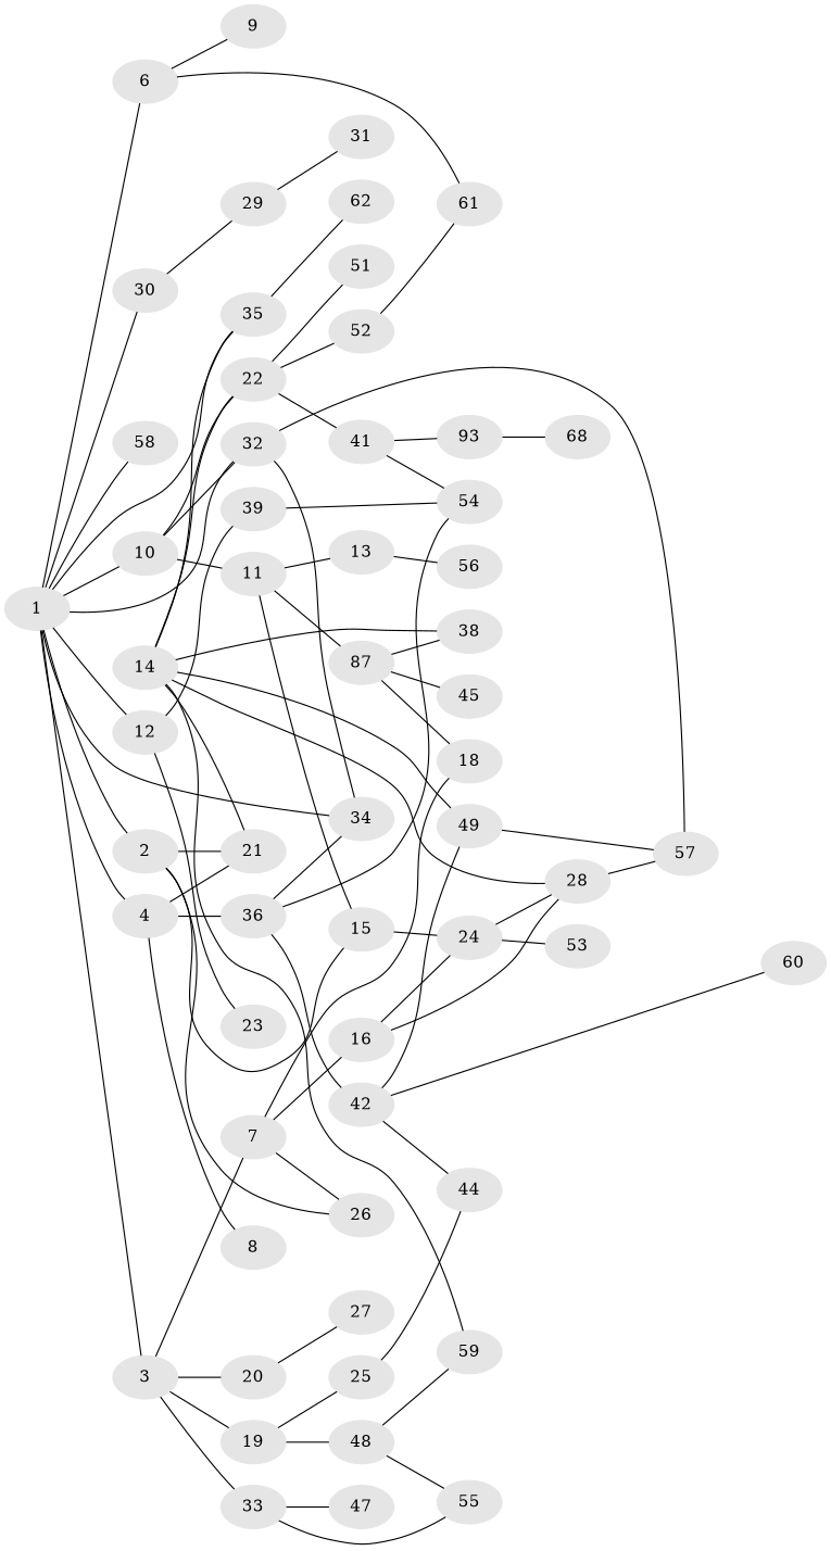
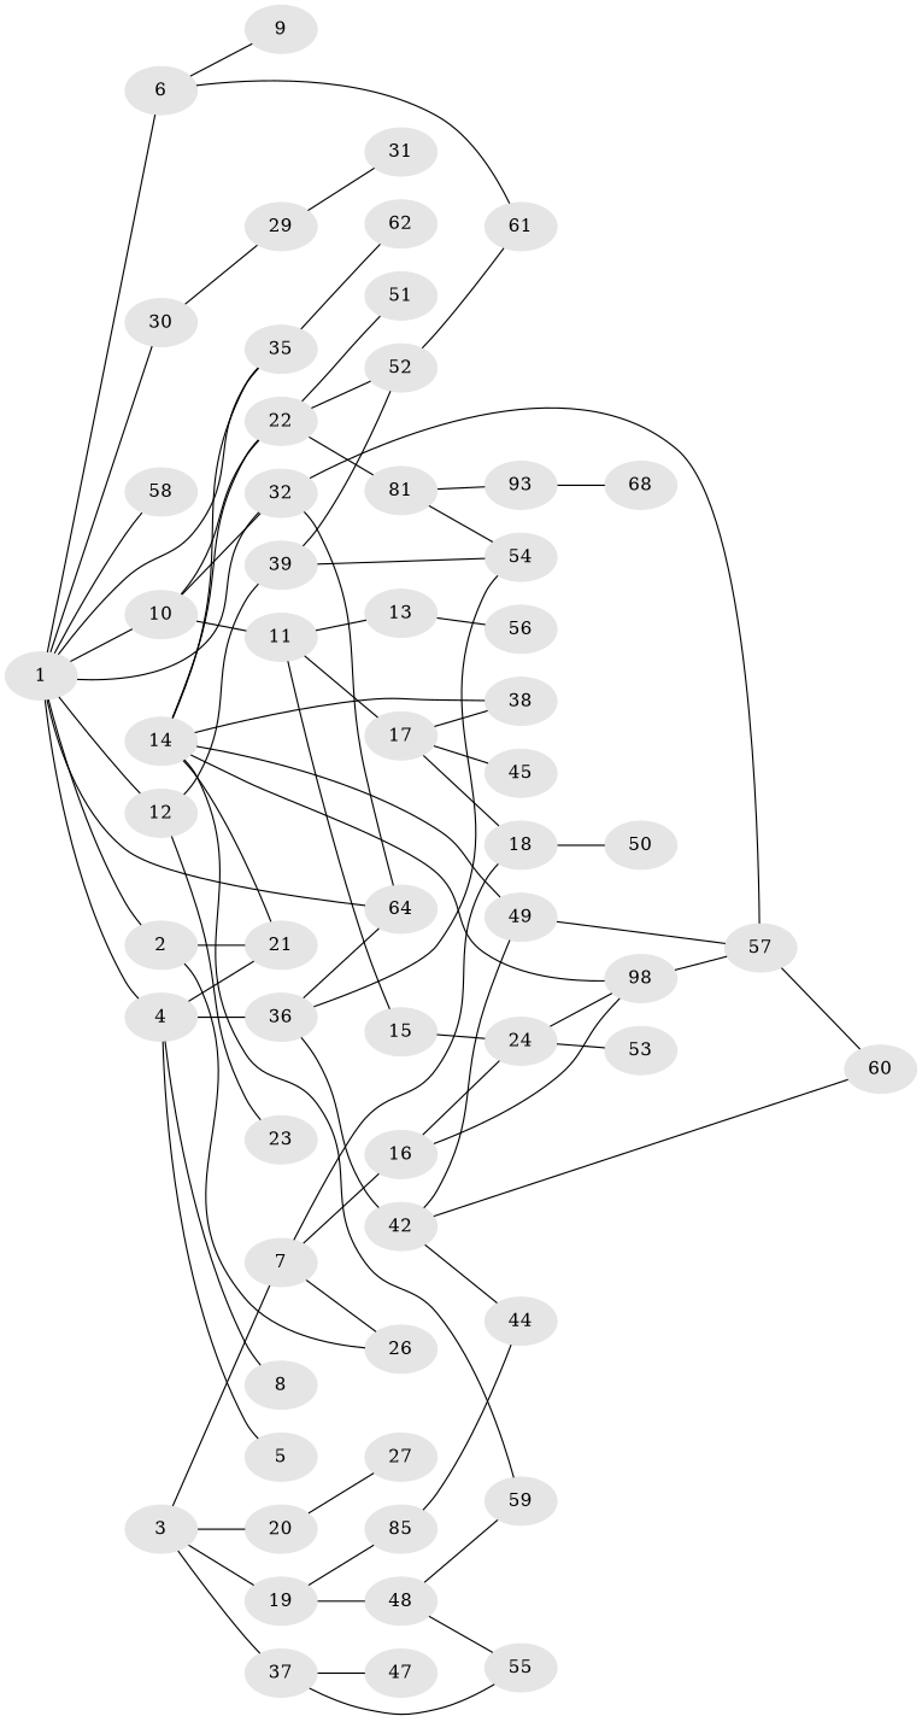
  graph {
    rankdir=LR
    node [color=gray90 style=filled]
    1
    2
    3
    4
    6
    10
    12
    30
    32
-   34
+   34 [label=64]
    35
    58
    15
    21
    26
    7
    19
    20
-   33
+   33 [label=37]
+   5
    8
    36
    9
    61
    11
    22
    23
    39
    14
-   28
+   28 [label=98]
    38
    49
    59
    29
    57
    62
    24
    16
    18
-   25
+   25 [label=85]
    48
    27
    55
    47
    54
    42
+   50
    13
-   17 [label=87]
-   41
+   17
+   41 [label=81]
    51
    52
    31
    56
    45
    53
    44
    n58 [label=93]
    60
    n60 [label=68]
    1 -- 2
-   1 -- 3
    1 -- 4
    1 -- 6
    1 -- 10
    1 -- 12
    1 -- 30
    1 -- 32
    1 -- 34
    1 -- 35
    1 -- 58
-   2 -- 15
    2 -- 21
    2 -- 26
    3 -- 7
    3 -- 19
    3 -- 20
    3 -- 33
    4 -- 21
+   4 -- 5
    4 -- 8
    4 -- 36
    6 -- 9
    6 -- 61
    10 -- 32
    10 -- 11
    10 -- 22
    12 -- 23
    12 -- 39
    30 -- 29
    32 -- 34
    32 -- 57
    35 -- 62
    15 -- 24
    7 -- 26
    7 -- 16
    7 -- 18
    19 -- 25
    19 -- 48
    20 -- 27
    33 -- 55
    33 -- 47
    36 -- 34
    36 -- 54
    36 -- 42
    11 -- 15
    11 -- 13
    11 -- 17
    22 -- 41
    22 -- 51
    22 -- 52
    39 -- 54
+   39 -- 52
    14 -- 35
    14 -- 21
    14 -- 22
    14 -- 28
    14 -- 38
    14 -- 49
    14 -- 59
    28 -- 57
    49 -- 57
    29 -- 31
+   57 -- 60
    24 -- 28
    24 -- 53
    16 -- 28
    16 -- 24
+   18 -- 50
    25 -- 44
    48 -- 59
    48 -- 55
    42 -- 49
    42 -- 44
    42 -- 60
    13 -- 56
    17 -- 38
    17 -- 18
    17 -- 45
    41 -- 54
    41 -- n58
    52 -- 61
    n58 -- n60
  }
